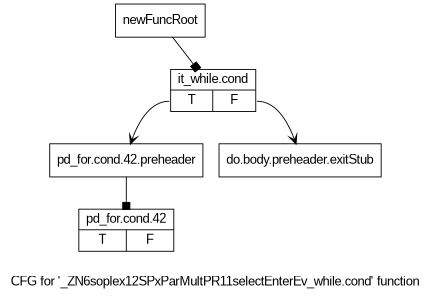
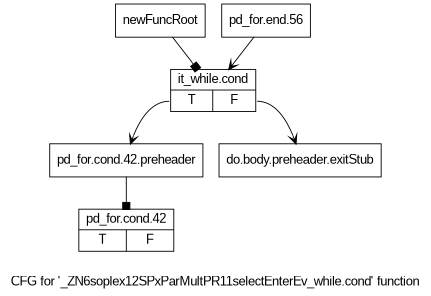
  digraph {
    fontname="Liberation Sans"
    label="CFG for '_ZN6soplex12SPxParMultPR11selectEnterEv_while.cond' function"
    node [fontname="Liberation Sans" shape=record]
    edge [arrowhead=vee fontname="Liberation Sans"]
    n1 [label="{newFuncRoot}"]
    n2 [label="{it_while.cond|{<s0>T|<s1>F}}"]
    n3 [label="{do.body.preheader.exitStub}"]
    n4 [label="{pd_for.cond.42.preheader}"]
    n5 [label="{pd_for.cond.42|{<s0>T|<s1>F}}"]
+   n6 [label="{pd_for.end.56}"]
    n1 -> n2 [arrowhead=box]
    n2 -> n3 [tailport=s1]
    n2 -> n4 [tailport=s0]
    n4 -> n5 [arrowhead=box]
+   n6 -> n2
  }
